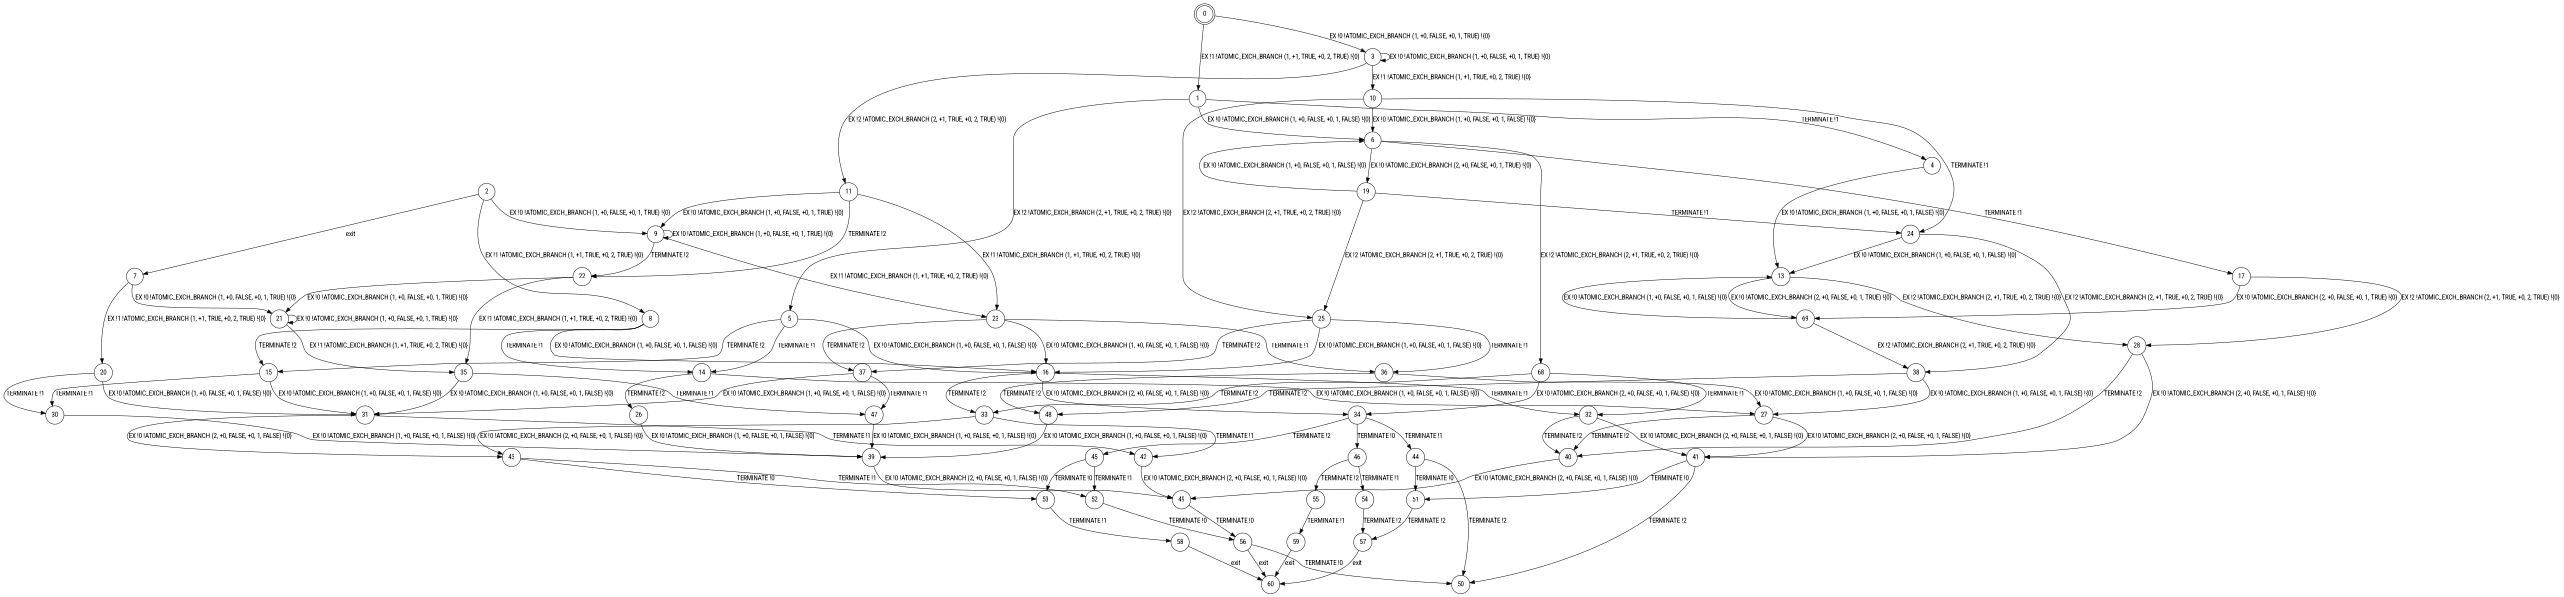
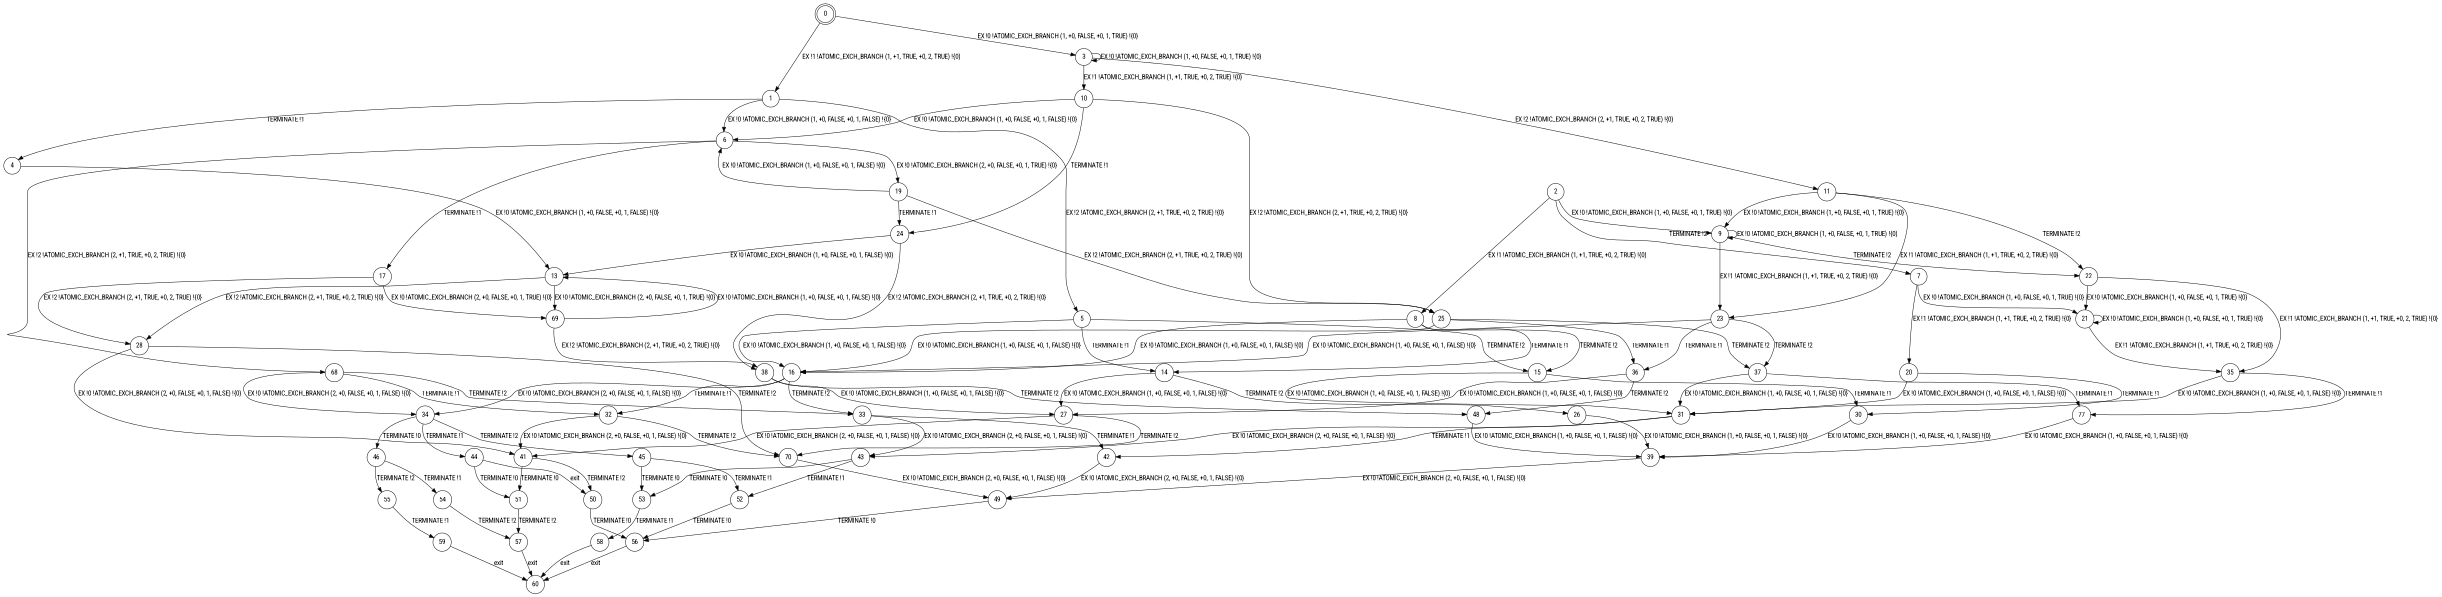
  digraph {
    fontname="Roboto Condensed"
    node [fontname="Roboto Condensed" shape=circle]
    edge [fontname="Roboto Condensed"]
    0 [peripheries=2]
    1
    3
    4
    5
    6
    2
    7
    8
    9
    10
    11
    13
    14
    15
    16
    17
    n18 [label=68]
    19
    20
    21
    22
    23
    24
    25
    28
    n27 [label=69]
    26
    27
    30
    31
    32
    33
    34
    35
    36
    37
    38
    39
-   40
+   40 [label=70]
    41
    42
    43
    44
    45
    46
-   47
+   47 [label=77]
    48
    49
    50
    51
    52
    53
    54
    55
    56
    57
    58
    59
    60
    0 -> 1 [label="EX !1 !ATOMIC_EXCH_BRANCH (1, +1, TRUE, +0, 2, TRUE) !{0}"]
    0 -> 3 [label="EX !0 !ATOMIC_EXCH_BRANCH (1, +0, FALSE, +0, 1, TRUE) !{0}"]
    1 -> 4 [label="TERMINATE !1"]
    1 -> 5 [label="EX !2 !ATOMIC_EXCH_BRANCH (2, +1, TRUE, +0, 2, TRUE) !{0}"]
    1 -> 6 [label="EX !0 !ATOMIC_EXCH_BRANCH (1, +0, FALSE, +0, 1, FALSE) !{0}"]
    3 -> 3 [label="EX !0 !ATOMIC_EXCH_BRANCH (1, +0, FALSE, +0, 1, TRUE) !{0}"]
    3 -> 10 [label="EX !1 !ATOMIC_EXCH_BRANCH (1, +1, TRUE, +0, 2, TRUE) !{0}"]
    3 -> 11 [label="EX !2 !ATOMIC_EXCH_BRANCH (2, +1, TRUE, +0, 2, TRUE) !{0}"]
    4 -> 13 [label="EX !0 !ATOMIC_EXCH_BRANCH (1, +0, FALSE, +0, 1, FALSE) !{0}"]
    5 -> 14 [label="TERMINATE !1"]
    5 -> 15 [label="TERMINATE !2"]
    5 -> 16 [label="EX !0 !ATOMIC_EXCH_BRANCH (1, +0, FALSE, +0, 1, FALSE) !{0}"]
    6 -> 17 [label="TERMINATE !1"]
    6 -> n18 [label="EX !2 !ATOMIC_EXCH_BRANCH (2, +1, TRUE, +0, 2, TRUE) !{0}"]
    6 -> 19 [label="EX !0 !ATOMIC_EXCH_BRANCH (2, +0, FALSE, +0, 1, TRUE) !{0}"]
-   2 -> 7 [label=exit]
+   2 -> 7 [label="TERMINATE !2"]
    2 -> 8 [label="EX !1 !ATOMIC_EXCH_BRANCH (1, +1, TRUE, +0, 2, TRUE) !{0}"]
    2 -> 9 [label="EX !0 !ATOMIC_EXCH_BRANCH (1, +0, FALSE, +0, 1, TRUE) !{0}"]
    7 -> 20 [label="EX !1 !ATOMIC_EXCH_BRANCH (1, +1, TRUE, +0, 2, TRUE) !{0}"]
    7 -> 21 [label="EX !0 !ATOMIC_EXCH_BRANCH (1, +0, FALSE, +0, 1, TRUE) !{0}"]
    8 -> 14 [label="TERMINATE !1"]
    8 -> 15 [label="TERMINATE !2"]
    8 -> 16 [label="EX !0 !ATOMIC_EXCH_BRANCH (1, +0, FALSE, +0, 1, FALSE) !{0}"]
    9 -> 9 [label="EX !0 !ATOMIC_EXCH_BRANCH (1, +0, FALSE, +0, 1, TRUE) !{0}"]
    9 -> 22 [label="TERMINATE !2"]
    9 -> 23 [label="EX !1 !ATOMIC_EXCH_BRANCH (1, +1, TRUE, +0, 2, TRUE) !{0}"]
    10 -> 6 [label="EX !0 !ATOMIC_EXCH_BRANCH (1, +0, FALSE, +0, 1, FALSE) !{0}"]
    10 -> 24 [label="TERMINATE !1"]
    10 -> 25 [label="EX !2 !ATOMIC_EXCH_BRANCH (2, +1, TRUE, +0, 2, TRUE) !{0}"]
    11 -> 9 [label="EX !0 !ATOMIC_EXCH_BRANCH (1, +0, FALSE, +0, 1, TRUE) !{0}"]
    11 -> 22 [label="TERMINATE !2"]
    11 -> 23 [label="EX !1 !ATOMIC_EXCH_BRANCH (1, +1, TRUE, +0, 2, TRUE) !{0}"]
    13 -> 28 [label="EX !2 !ATOMIC_EXCH_BRANCH (2, +1, TRUE, +0, 2, TRUE) !{0}"]
    13 -> n27 [label="EX !0 !ATOMIC_EXCH_BRANCH (2, +0, FALSE, +0, 1, TRUE) !{0}"]
    14 -> 26 [label="TERMINATE !2"]
    14 -> 27 [label="EX !0 !ATOMIC_EXCH_BRANCH (1, +0, FALSE, +0, 1, FALSE) !{0}"]
    15 -> 30 [label="TERMINATE !1"]
    15 -> 31 [label="EX !0 !ATOMIC_EXCH_BRANCH (1, +0, FALSE, +0, 1, FALSE) !{0}"]
    16 -> 32 [label="TERMINATE !1"]
    16 -> 33 [label="TERMINATE !2"]
    16 -> 34 [label="EX !0 !ATOMIC_EXCH_BRANCH (2, +0, FALSE, +0, 1, FALSE) !{0}"]
    17 -> 28 [label="EX !2 !ATOMIC_EXCH_BRANCH (2, +1, TRUE, +0, 2, TRUE) !{0}"]
    17 -> n27 [label="EX !0 !ATOMIC_EXCH_BRANCH (2, +0, FALSE, +0, 1, TRUE) !{0}"]
    n18 -> 32 [label="TERMINATE !1"]
    n18 -> 33 [label="TERMINATE !2"]
    n18 -> 34 [label="EX !0 !ATOMIC_EXCH_BRANCH (2, +0, FALSE, +0, 1, FALSE) !{0}"]
    19 -> 6 [label="EX !0 !ATOMIC_EXCH_BRANCH (1, +0, FALSE, +0, 1, FALSE) !{0}"]
    19 -> 24 [label="TERMINATE !1"]
    19 -> 25 [label="EX !2 !ATOMIC_EXCH_BRANCH (2, +1, TRUE, +0, 2, TRUE) !{0}"]
    20 -> 30 [label="TERMINATE !1"]
    20 -> 31 [label="EX !0 !ATOMIC_EXCH_BRANCH (1, +0, FALSE, +0, 1, FALSE) !{0}"]
    21 -> 21 [label="EX !0 !ATOMIC_EXCH_BRANCH (1, +0, FALSE, +0, 1, TRUE) !{0}"]
    21 -> 35 [label="EX !1 !ATOMIC_EXCH_BRANCH (1, +1, TRUE, +0, 2, TRUE) !{0}"]
    22 -> 21 [label="EX !0 !ATOMIC_EXCH_BRANCH (1, +0, FALSE, +0, 1, TRUE) !{0}"]
    22 -> 35 [label="EX !1 !ATOMIC_EXCH_BRANCH (1, +1, TRUE, +0, 2, TRUE) !{0}"]
    23 -> 16 [label="EX !0 !ATOMIC_EXCH_BRANCH (1, +0, FALSE, +0, 1, FALSE) !{0}"]
    23 -> 36 [label="TERMINATE !1"]
    23 -> 37 [label="TERMINATE !2"]
    24 -> 13 [label="EX !0 !ATOMIC_EXCH_BRANCH (1, +0, FALSE, +0, 1, FALSE) !{0}"]
    24 -> 38 [label="EX !2 !ATOMIC_EXCH_BRANCH (2, +1, TRUE, +0, 2, TRUE) !{0}"]
    25 -> 16 [label="EX !0 !ATOMIC_EXCH_BRANCH (1, +0, FALSE, +0, 1, FALSE) !{0}"]
    25 -> 36 [label="TERMINATE !1"]
    25 -> 37 [label="TERMINATE !2"]
    28 -> 40 [label="TERMINATE !2"]
    28 -> 41 [label="EX !0 !ATOMIC_EXCH_BRANCH (2, +0, FALSE, +0, 1, FALSE) !{0}"]
    n27 -> 13 [label="EX !0 !ATOMIC_EXCH_BRANCH (1, +0, FALSE, +0, 1, FALSE) !{0}"]
    n27 -> 38 [label="EX !2 !ATOMIC_EXCH_BRANCH (2, +1, TRUE, +0, 2, TRUE) !{0}"]
    26 -> 39 [label="EX !0 !ATOMIC_EXCH_BRANCH (1, +0, FALSE, +0, 1, FALSE) !{0}"]
    27 -> 40 [label="TERMINATE !2"]
    27 -> 41 [label="EX !0 !ATOMIC_EXCH_BRANCH (2, +0, FALSE, +0, 1, FALSE) !{0}"]
    30 -> 39 [label="EX !0 !ATOMIC_EXCH_BRANCH (1, +0, FALSE, +0, 1, FALSE) !{0}"]
    31 -> 42 [label="TERMINATE !1"]
    31 -> 43 [label="EX !0 !ATOMIC_EXCH_BRANCH (2, +0, FALSE, +0, 1, FALSE) !{0}"]
    32 -> 40 [label="TERMINATE !2"]
    32 -> 41 [label="EX !0 !ATOMIC_EXCH_BRANCH (2, +0, FALSE, +0, 1, FALSE) !{0}"]
    33 -> 42 [label="TERMINATE !1"]
    33 -> 43 [label="EX !0 !ATOMIC_EXCH_BRANCH (2, +0, FALSE, +0, 1, FALSE) !{0}"]
    34 -> 44 [label="TERMINATE !1"]
    34 -> 45 [label="TERMINATE !2"]
    34 -> 46 [label="TERMINATE !0"]
    35 -> 31 [label="EX !0 !ATOMIC_EXCH_BRANCH (1, +0, FALSE, +0, 1, FALSE) !{0}"]
    35 -> 47 [label="TERMINATE !1"]
    36 -> 27 [label="EX !0 !ATOMIC_EXCH_BRANCH (1, +0, FALSE, +0, 1, FALSE) !{0}"]
    36 -> 48 [label="TERMINATE !2"]
    37 -> 31 [label="EX !0 !ATOMIC_EXCH_BRANCH (1, +0, FALSE, +0, 1, FALSE) !{0}"]
    37 -> 47 [label="TERMINATE !1"]
    38 -> 27 [label="EX !0 !ATOMIC_EXCH_BRANCH (1, +0, FALSE, +0, 1, FALSE) !{0}"]
    38 -> 48 [label="TERMINATE !2"]
    39 -> 49 [label="EX !0 !ATOMIC_EXCH_BRANCH (2, +0, FALSE, +0, 1, FALSE) !{0}"]
    40 -> 49 [label="EX !0 !ATOMIC_EXCH_BRANCH (2, +0, FALSE, +0, 1, FALSE) !{0}"]
    41 -> 50 [label="TERMINATE !2"]
    41 -> 51 [label="TERMINATE !0"]
    42 -> 49 [label="EX !0 !ATOMIC_EXCH_BRANCH (2, +0, FALSE, +0, 1, FALSE) !{0}"]
    43 -> 52 [label="TERMINATE !1"]
    43 -> 53 [label="TERMINATE !0"]
-   44 -> 50 [label="TERMINATE !2"]
+   44 -> 50 [label=exit]
    44 -> 51 [label="TERMINATE !0"]
    45 -> 52 [label="TERMINATE !1"]
    45 -> 53 [label="TERMINATE !0"]
    46 -> 54 [label="TERMINATE !1"]
    46 -> 55 [label="TERMINATE !2"]
    47 -> 39 [label="EX !0 !ATOMIC_EXCH_BRANCH (1, +0, FALSE, +0, 1, FALSE) !{0}"]
    48 -> 39 [label="EX !0 !ATOMIC_EXCH_BRANCH (1, +0, FALSE, +0, 1, FALSE) !{0}"]
    49 -> 56 [label="TERMINATE !0"]
-   56 -> 50 [label="TERMINATE !0"]
+   50 -> 56 [label="TERMINATE !0"]
    51 -> 57 [label="TERMINATE !2"]
    52 -> 56 [label="TERMINATE !0"]
    53 -> 58 [label="TERMINATE !1"]
    54 -> 57 [label="TERMINATE !2"]
    55 -> 59 [label="TERMINATE !1"]
    56 -> 60 [label=exit]
    57 -> 60 [label=exit]
    58 -> 60 [label=exit]
    59 -> 60 [label=exit]
  }
